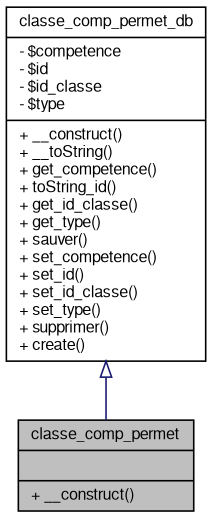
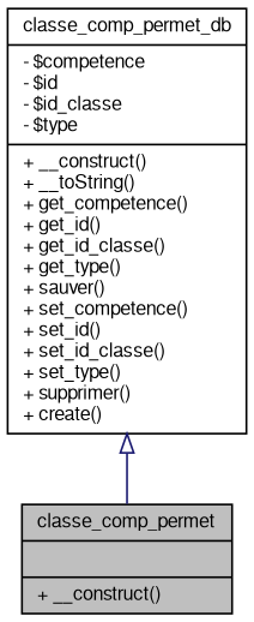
  digraph {
    node [color=black fontname=FreeSans fontsize=10 shape=record]
    n1 [fillcolor=grey75 fontcolor=black height=0.2 label="{classe_comp_permet\n||+ __construct()\l}" style=filled width=0.4]
-   n2 [height=0.2 label="{classe_comp_permet_db\n|- $competence\l- $id\l- $id_classe\l- $type\l|+ __construct()\l+ __toString()\l+ get_competence()\l+ toString_id()\l+ get_id_classe()\l+ get_type()\l+ sauver()\l+ set_competence()\l+ set_id()\l+ set_id_classe()\l+ set_type()\l+ supprimer()\l+ create()\l}" width=0.4]
+   n2 [height=0.2 label="{classe_comp_permet_db\n|- $competence\l- $id\l- $id_classe\l- $type\l|+ __construct()\l+ __toString()\l+ get_competence()\l+ get_id()\l+ get_id_classe()\l+ get_type()\l+ sauver()\l+ set_competence()\l+ set_id()\l+ set_id_classe()\l+ set_type()\l+ supprimer()\l+ create()\l}" width=0.4]
    n2 -> n1 [arrowtail=empty color=midnightblue dir=back fontname=FreeSans fontsize=10 labelfontname=FreeSans labelfontsize=10 style=solid]
  }
